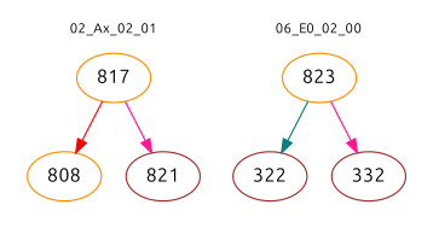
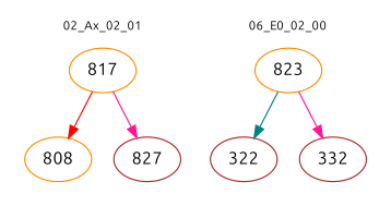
  digraph {
    fontname=Ubuntu
    node [color=darkorange fontname=Ubuntu]
    edge [color=deeppink fontname=Ubuntu]
    n1 [label=817]
    n2 [label=808]
-   n3 [color=brown label=821]
+   n3 [color=brown label=827]
    n4 [label=823]
    n5 [color=brown label=322]
    n6 [color=brown label=332]
    subgraph cluster_1 {
      color=white
      fontsize=10
      label="02_Ax_02_01"
      n1
      n2
      n3
    }
    subgraph cluster_2 {
      color=white
      fontsize=10
      label="06_E0_02_00"
      n4
      n5
      n6
    }
    n1 -> n2 [color=red]
    n1 -> n3
    n4 -> n5 [color=teal]
    n4 -> n6
  }
